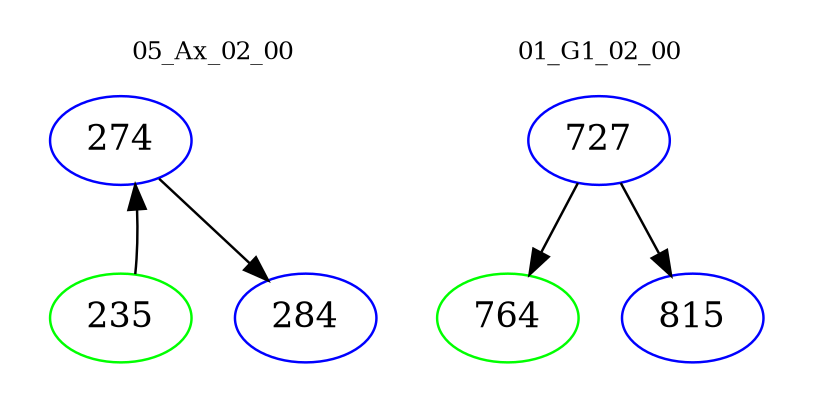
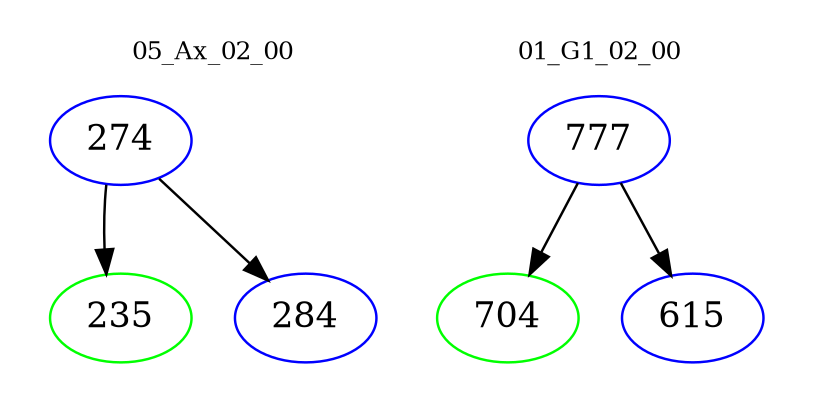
  digraph {
    node [color=blue]
    edge [color=black]
    n1 [label=274]
    n2 [color=green label=235]
    n3 [label=284]
-   n4 [label=727]
-   n5 [color=green label=764]
-   n6 [label=815]
+   n4 [label=777]
+   n5 [color=green label=704]
+   n6 [label=615]
    subgraph cluster_1 {
      color=white
      fontsize=10
      label="05_Ax_02_00"
      n1
      n2
      n3
    }
    subgraph cluster_2 {
      color=white
      fontsize=10
      label="01_G1_02_00"
      n4
      n5
      n6
    }
-   n2 -> n1
+   n1 -> n2
    n1 -> n3
    n4 -> n5
    n4 -> n6
  }
